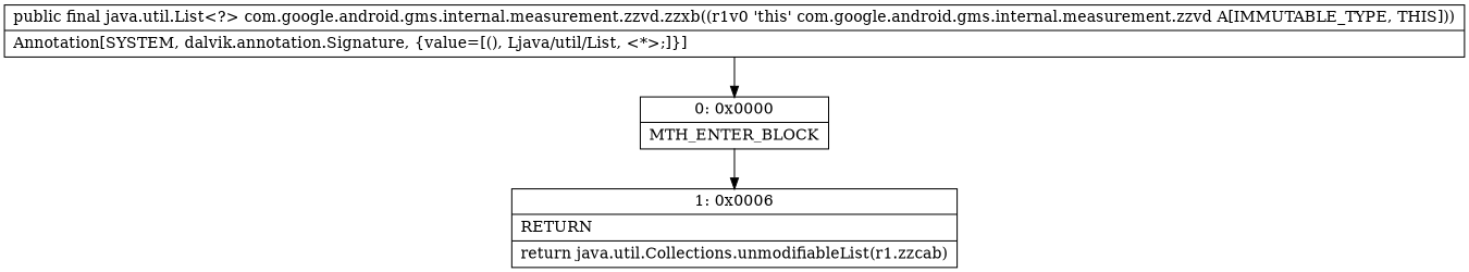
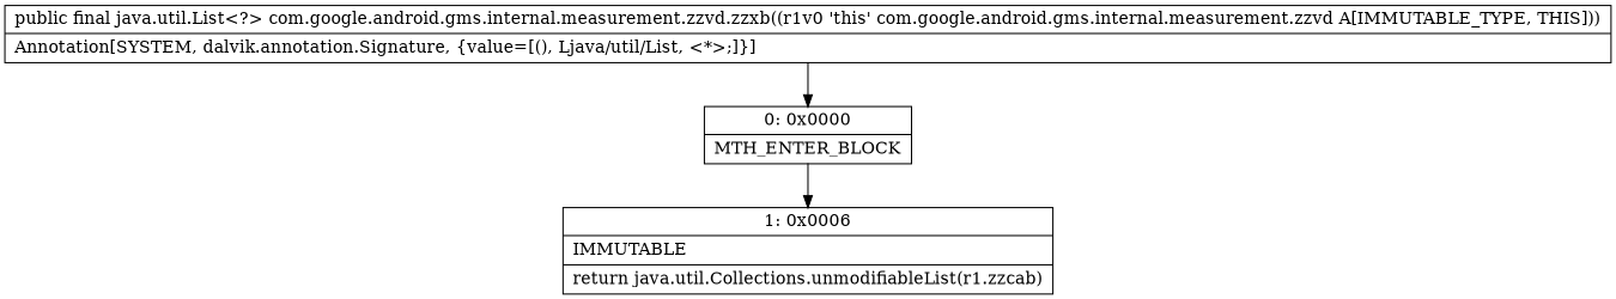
  digraph {
    node [shape=record]
    n1 [label="{0\:\ 0x0000|MTH_ENTER_BLOCK\l}"]
-   n2 [label="{1\:\ 0x0006|RETURN\l|return java.util.Collections.unmodifiableList(r1.zzcab)\l}"]
+   n2 [label="{1\:\ 0x0006|IMMUTABLE\l|return java.util.Collections.unmodifiableList(r1.zzcab)\l}"]
    n3 [label="{public final java.util.List\<?\> com.google.android.gms.internal.measurement.zzvd.zzxb((r1v0 'this' com.google.android.gms.internal.measurement.zzvd A[IMMUTABLE_TYPE, THIS]))  | Annotation[SYSTEM, dalvik.annotation.Signature, \{value=[(), Ljava\/util\/List, \<*\>;]\}]\l}"]
    n1 -> n2
    n3 -> n1
  }
